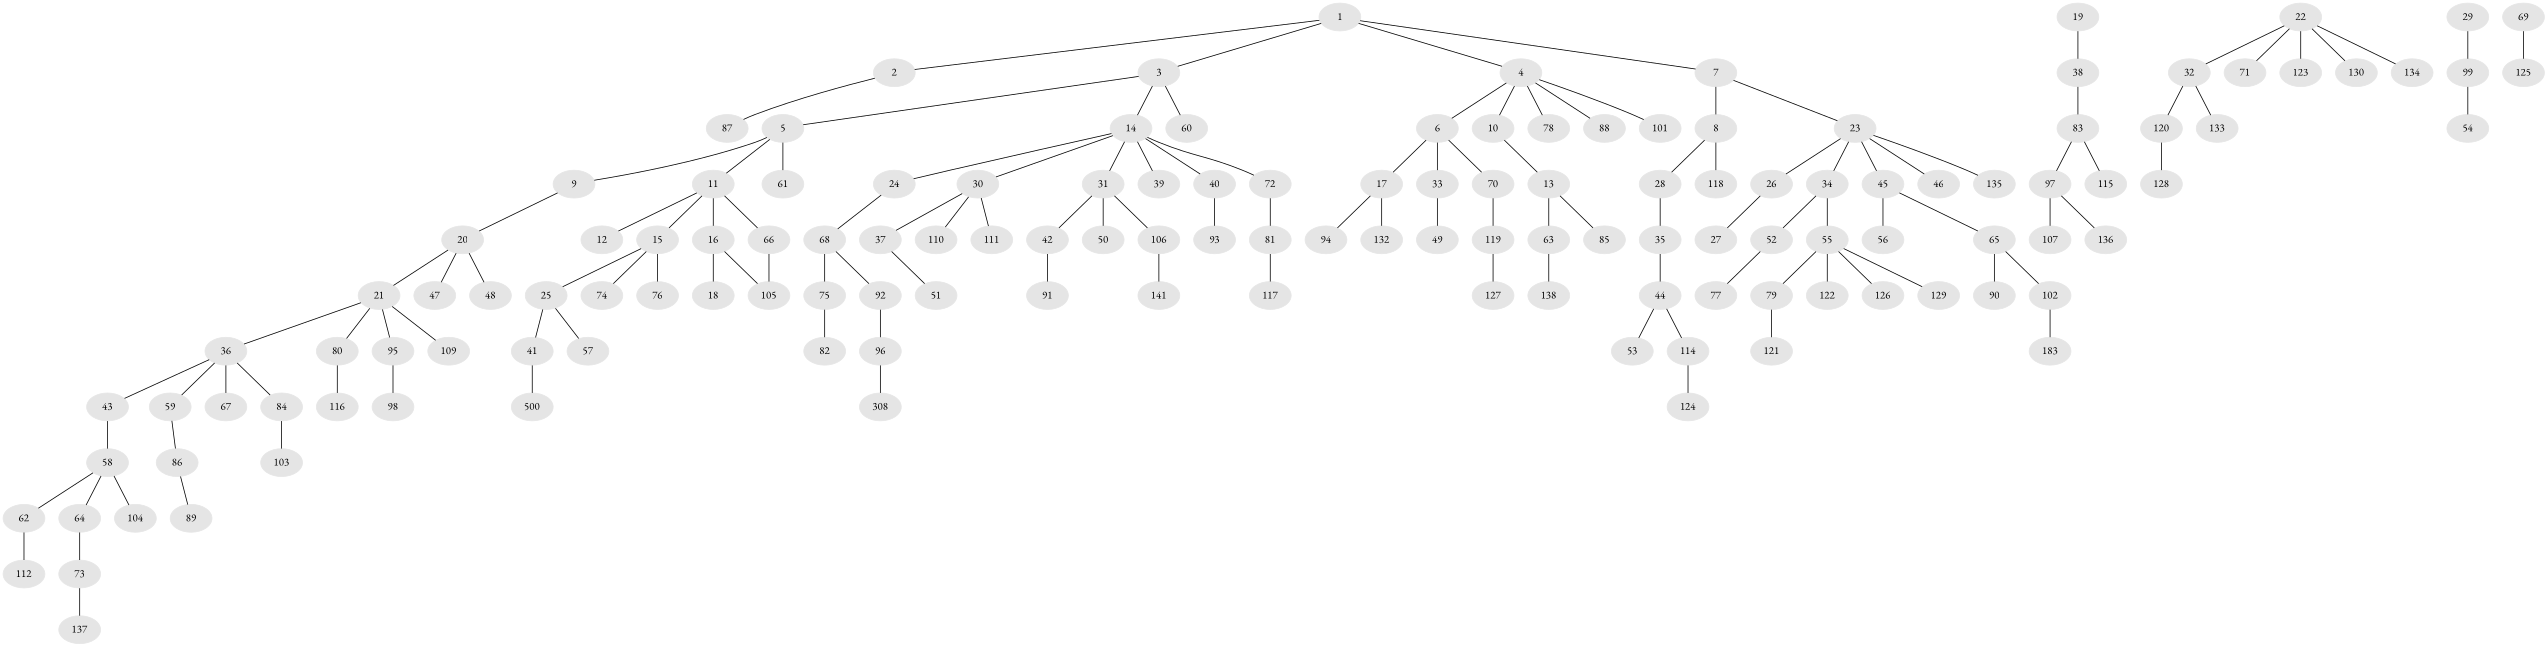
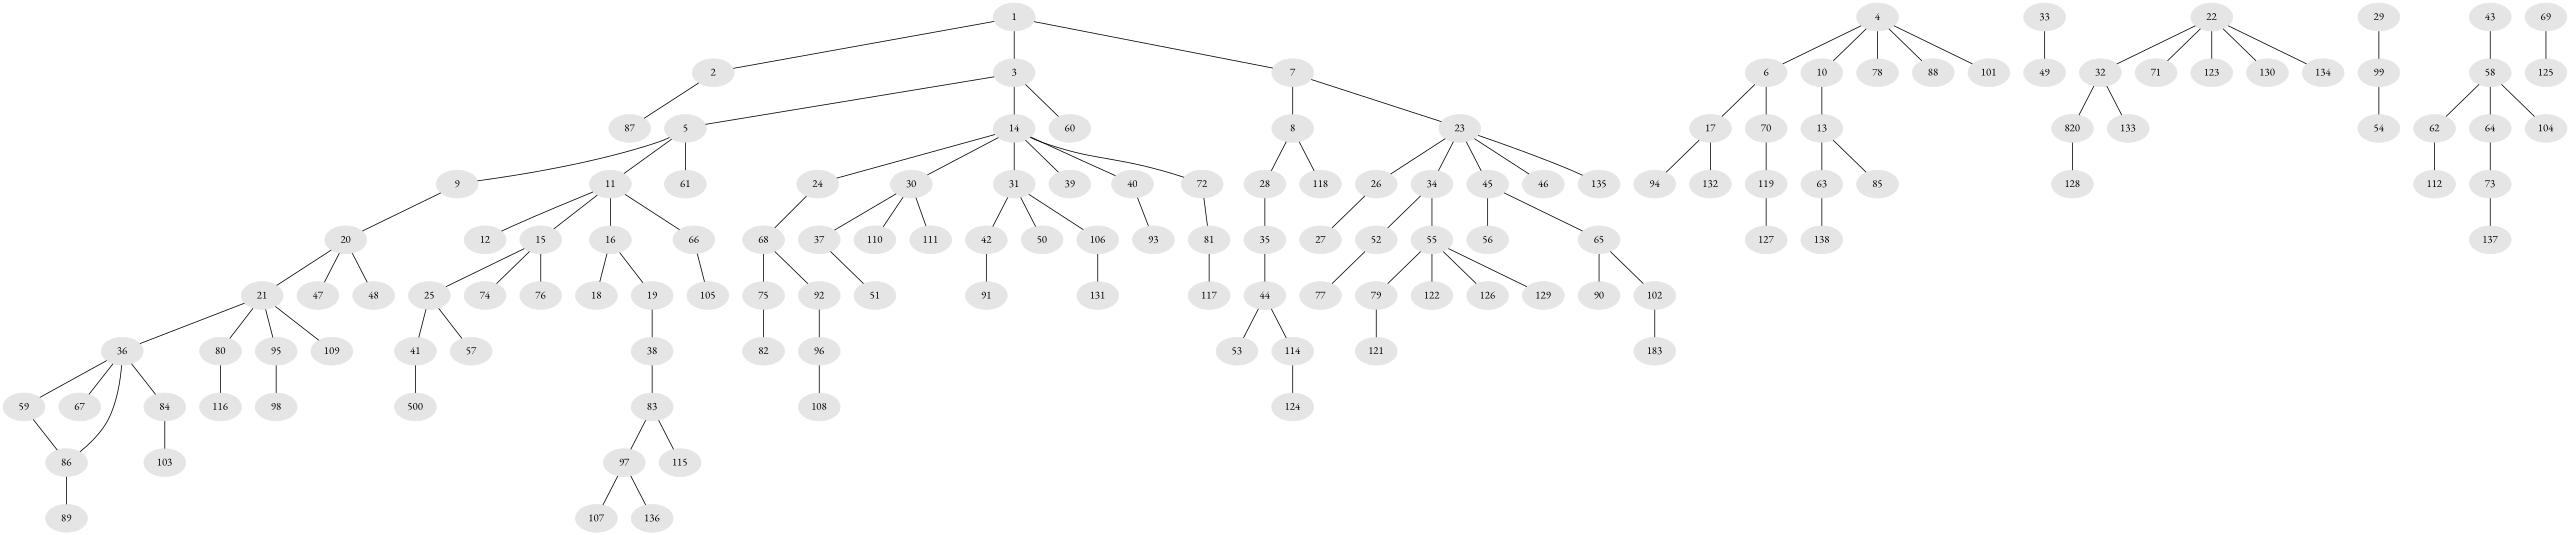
  graph {
    fontname="EB Garamond"
    node [color=gray90 fontname="EB Garamond" style=filled]
    edge [fontname="EB Garamond"]
    1
    2
    3
    4
    7
    87
    5
    14
    60
    6
    10
    78
    88
    101
    8
    23
    9
    11
    61
    24
    30
    31
    39
    40
    72
    17
    33
    70
    13
    20
    12
    15
    16
    66
    94
    132
    49
    119
    28
    118
    26
    34
    45
    46
    135
    35
    21
    47
    48
    63
    85
    25
    74
    76
    18
    19
    105
    138
    68
    37
    110
    111
    42
    50
    106
    93
    81
    41
    57
    38
    83
    36
    80
    95
    109
    22
    32
    71
    123
    130
    134
    29
    99
    43
    59
    67
    84
    116
    98
-   120
+   120 [label=820]
    133
    27
    52
    55
    56
    65
    75
    92
    n99 [label=500]
    44
    54
    51
    91
-   131 [label=141]
+   131
    69
    125
    128
    77
    79
    122
    126
    129
    53
    114
    58
    86
    103
    97
    115
    62
    64
    104
    124
    90
    102
    121
    112
    73
    89
    137
    n131 [label=183]
    82
    96
    127
    117
    107
    136
-   108 [label=308]
+   108
    1 -- 2
    1 -- 3
-   1 -- 4
    1 -- 7
    2 -- 87
    3 -- 5
    3 -- 14
    3 -- 60
    4 -- 6
    4 -- 10
    4 -- 78
    4 -- 88
    4 -- 101
    7 -- 8
    7 -- 23
    5 -- 9
    5 -- 11
    5 -- 61
    14 -- 24
    14 -- 30
    14 -- 31
    14 -- 39
    14 -- 40
    14 -- 72
    6 -- 17
-   6 -- 33
    6 -- 70
    10 -- 13
    8 -- 28
    8 -- 118
    23 -- 26
    23 -- 34
    23 -- 45
    23 -- 46
    23 -- 135
    9 -- 20
    11 -- 12
    11 -- 15
    11 -- 16
    11 -- 66
    24 -- 68
    30 -- 37
    30 -- 110
    30 -- 111
    31 -- 42
    31 -- 50
    31 -- 106
    40 -- 93
    72 -- 81
    17 -- 94
    17 -- 132
    33 -- 49
    70 -- 119
    13 -- 63
    13 -- 85
    20 -- 21
    20 -- 47
    20 -- 48
    15 -- 25
    15 -- 74
    15 -- 76
    16 -- 18
-   16 -- 105
+   16 -- 19
    66 -- 105
    119 -- 127
    28 -- 35
    26 -- 27
    34 -- 52
    34 -- 55
    45 -- 56
    45 -- 65
    35 -- 44
    21 -- 36
    21 -- 80
    21 -- 95
    21 -- 109
    63 -- 138
    25 -- 41
    25 -- 57
    19 -- 38
    68 -- 75
    68 -- 92
    37 -- 51
    42 -- 91
    106 -- 131
    81 -- 117
    41 -- n99
    38 -- 83
    83 -- 97
    83 -- 115
-   36 -- 43
+   36 -- 86
    36 -- 59
    36 -- 67
    36 -- 84
    80 -- 116
    95 -- 98
    22 -- 32
    22 -- 71
    22 -- 123
    22 -- 130
    22 -- 134
    32 -- 120
    32 -- 133
    29 -- 99
    99 -- 54
    43 -- 58
    59 -- 86
    84 -- 103
    120 -- 128
    52 -- 77
    55 -- 79
    55 -- 122
    55 -- 126
    55 -- 129
    65 -- 90
    65 -- 102
    75 -- 82
    92 -- 96
    44 -- 53
    44 -- 114
    69 -- 125
    79 -- 121
    114 -- 124
    58 -- 62
    58 -- 64
    58 -- 104
    86 -- 89
    97 -- 107
    97 -- 136
    62 -- 112
    64 -- 73
    102 -- n131
    73 -- 137
    96 -- 108
  }
